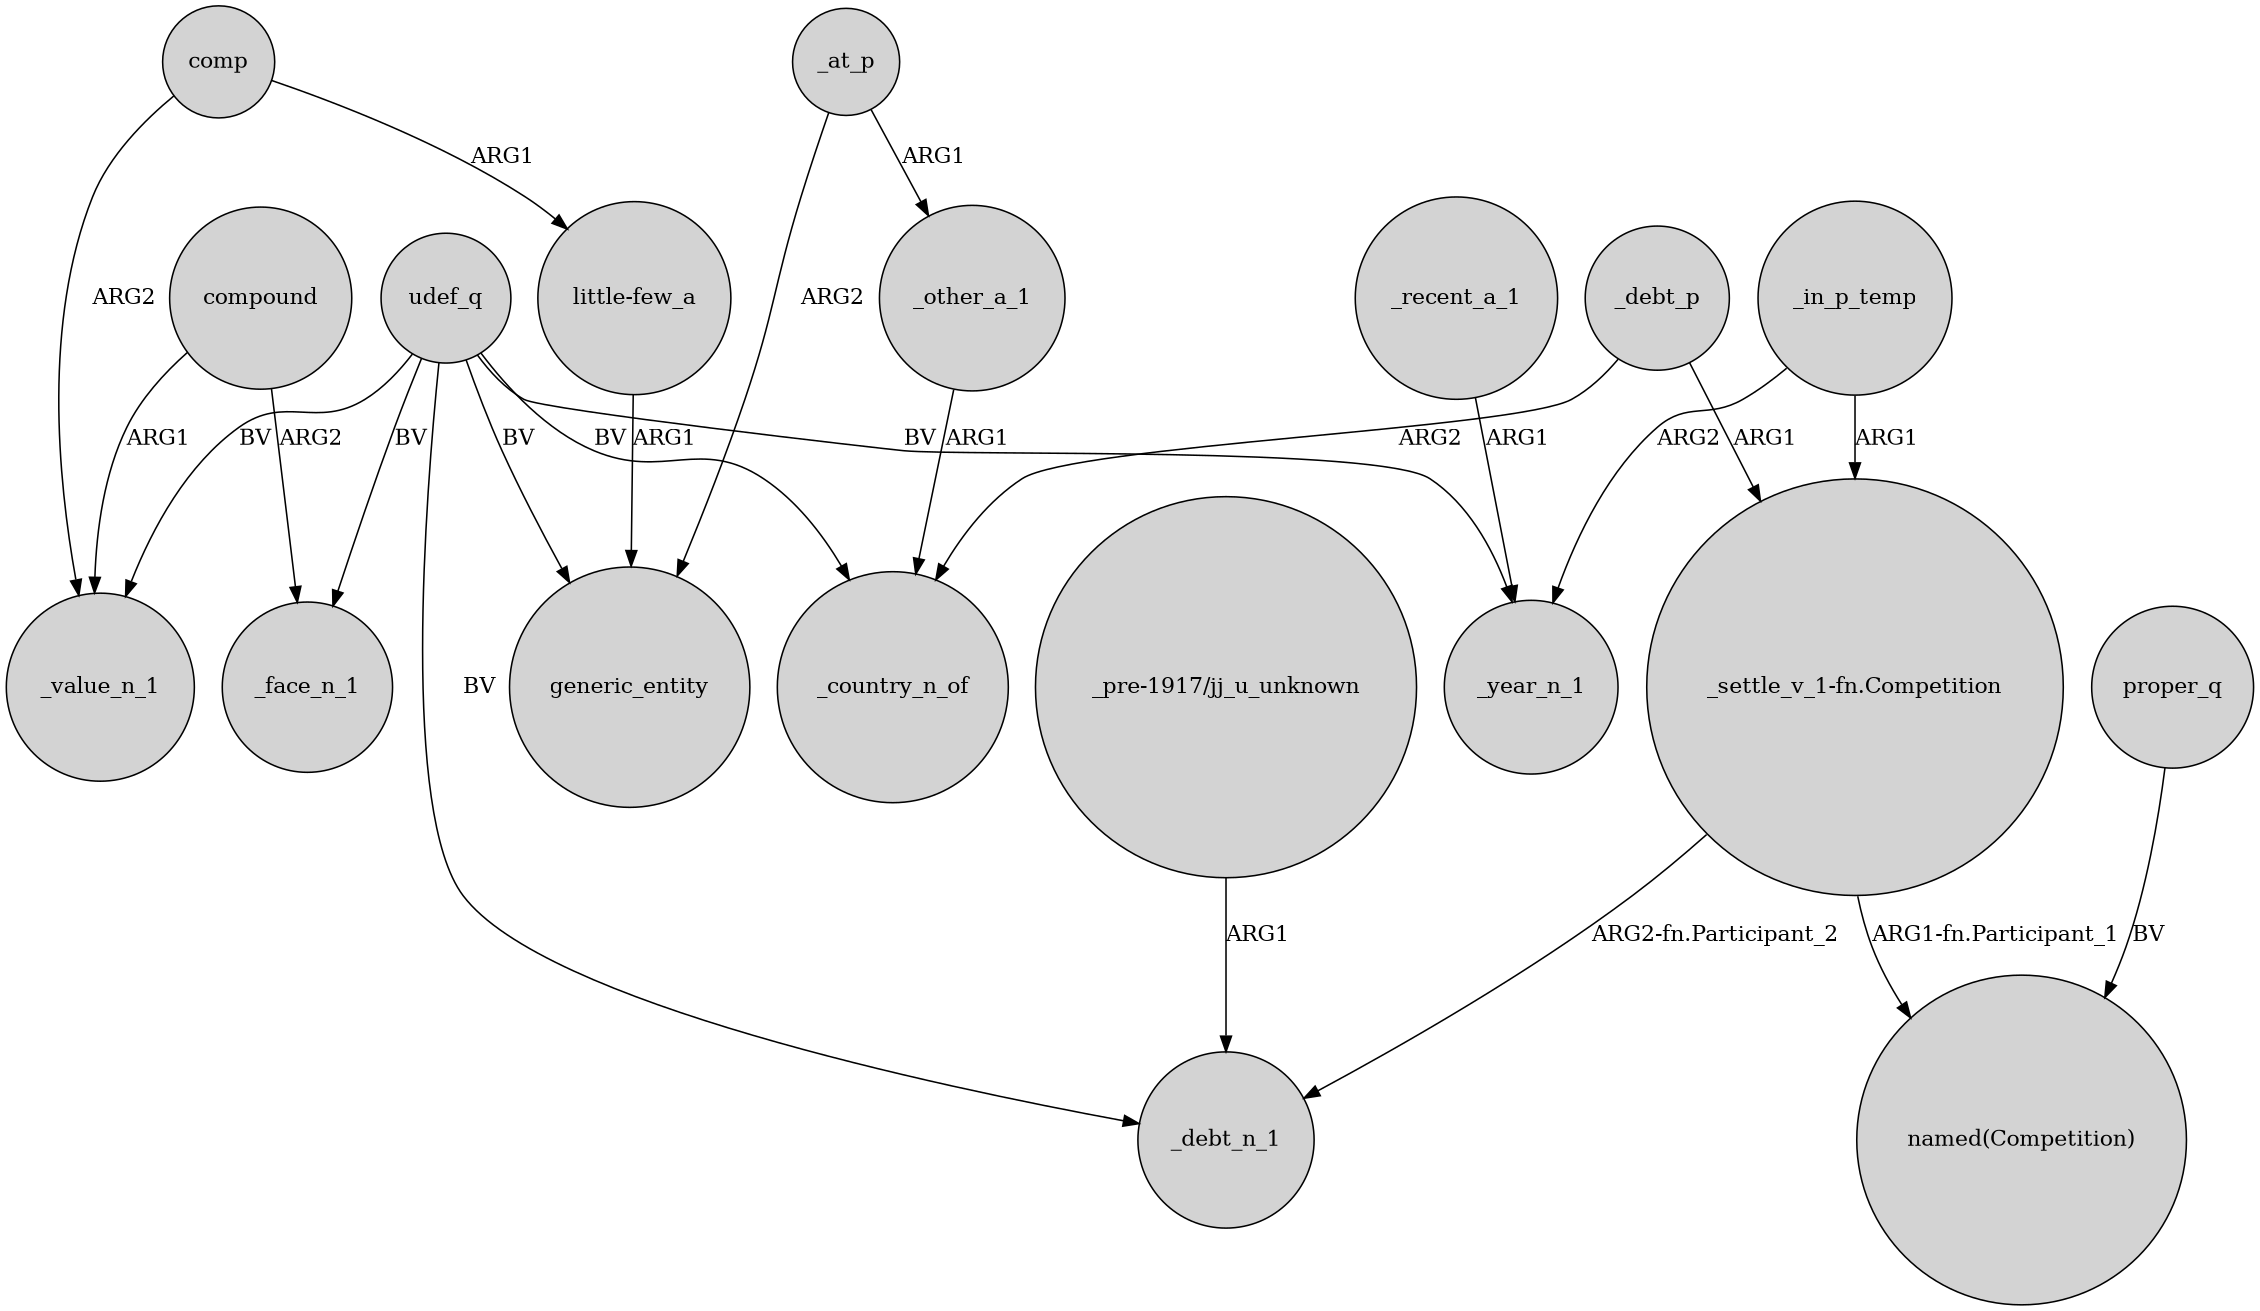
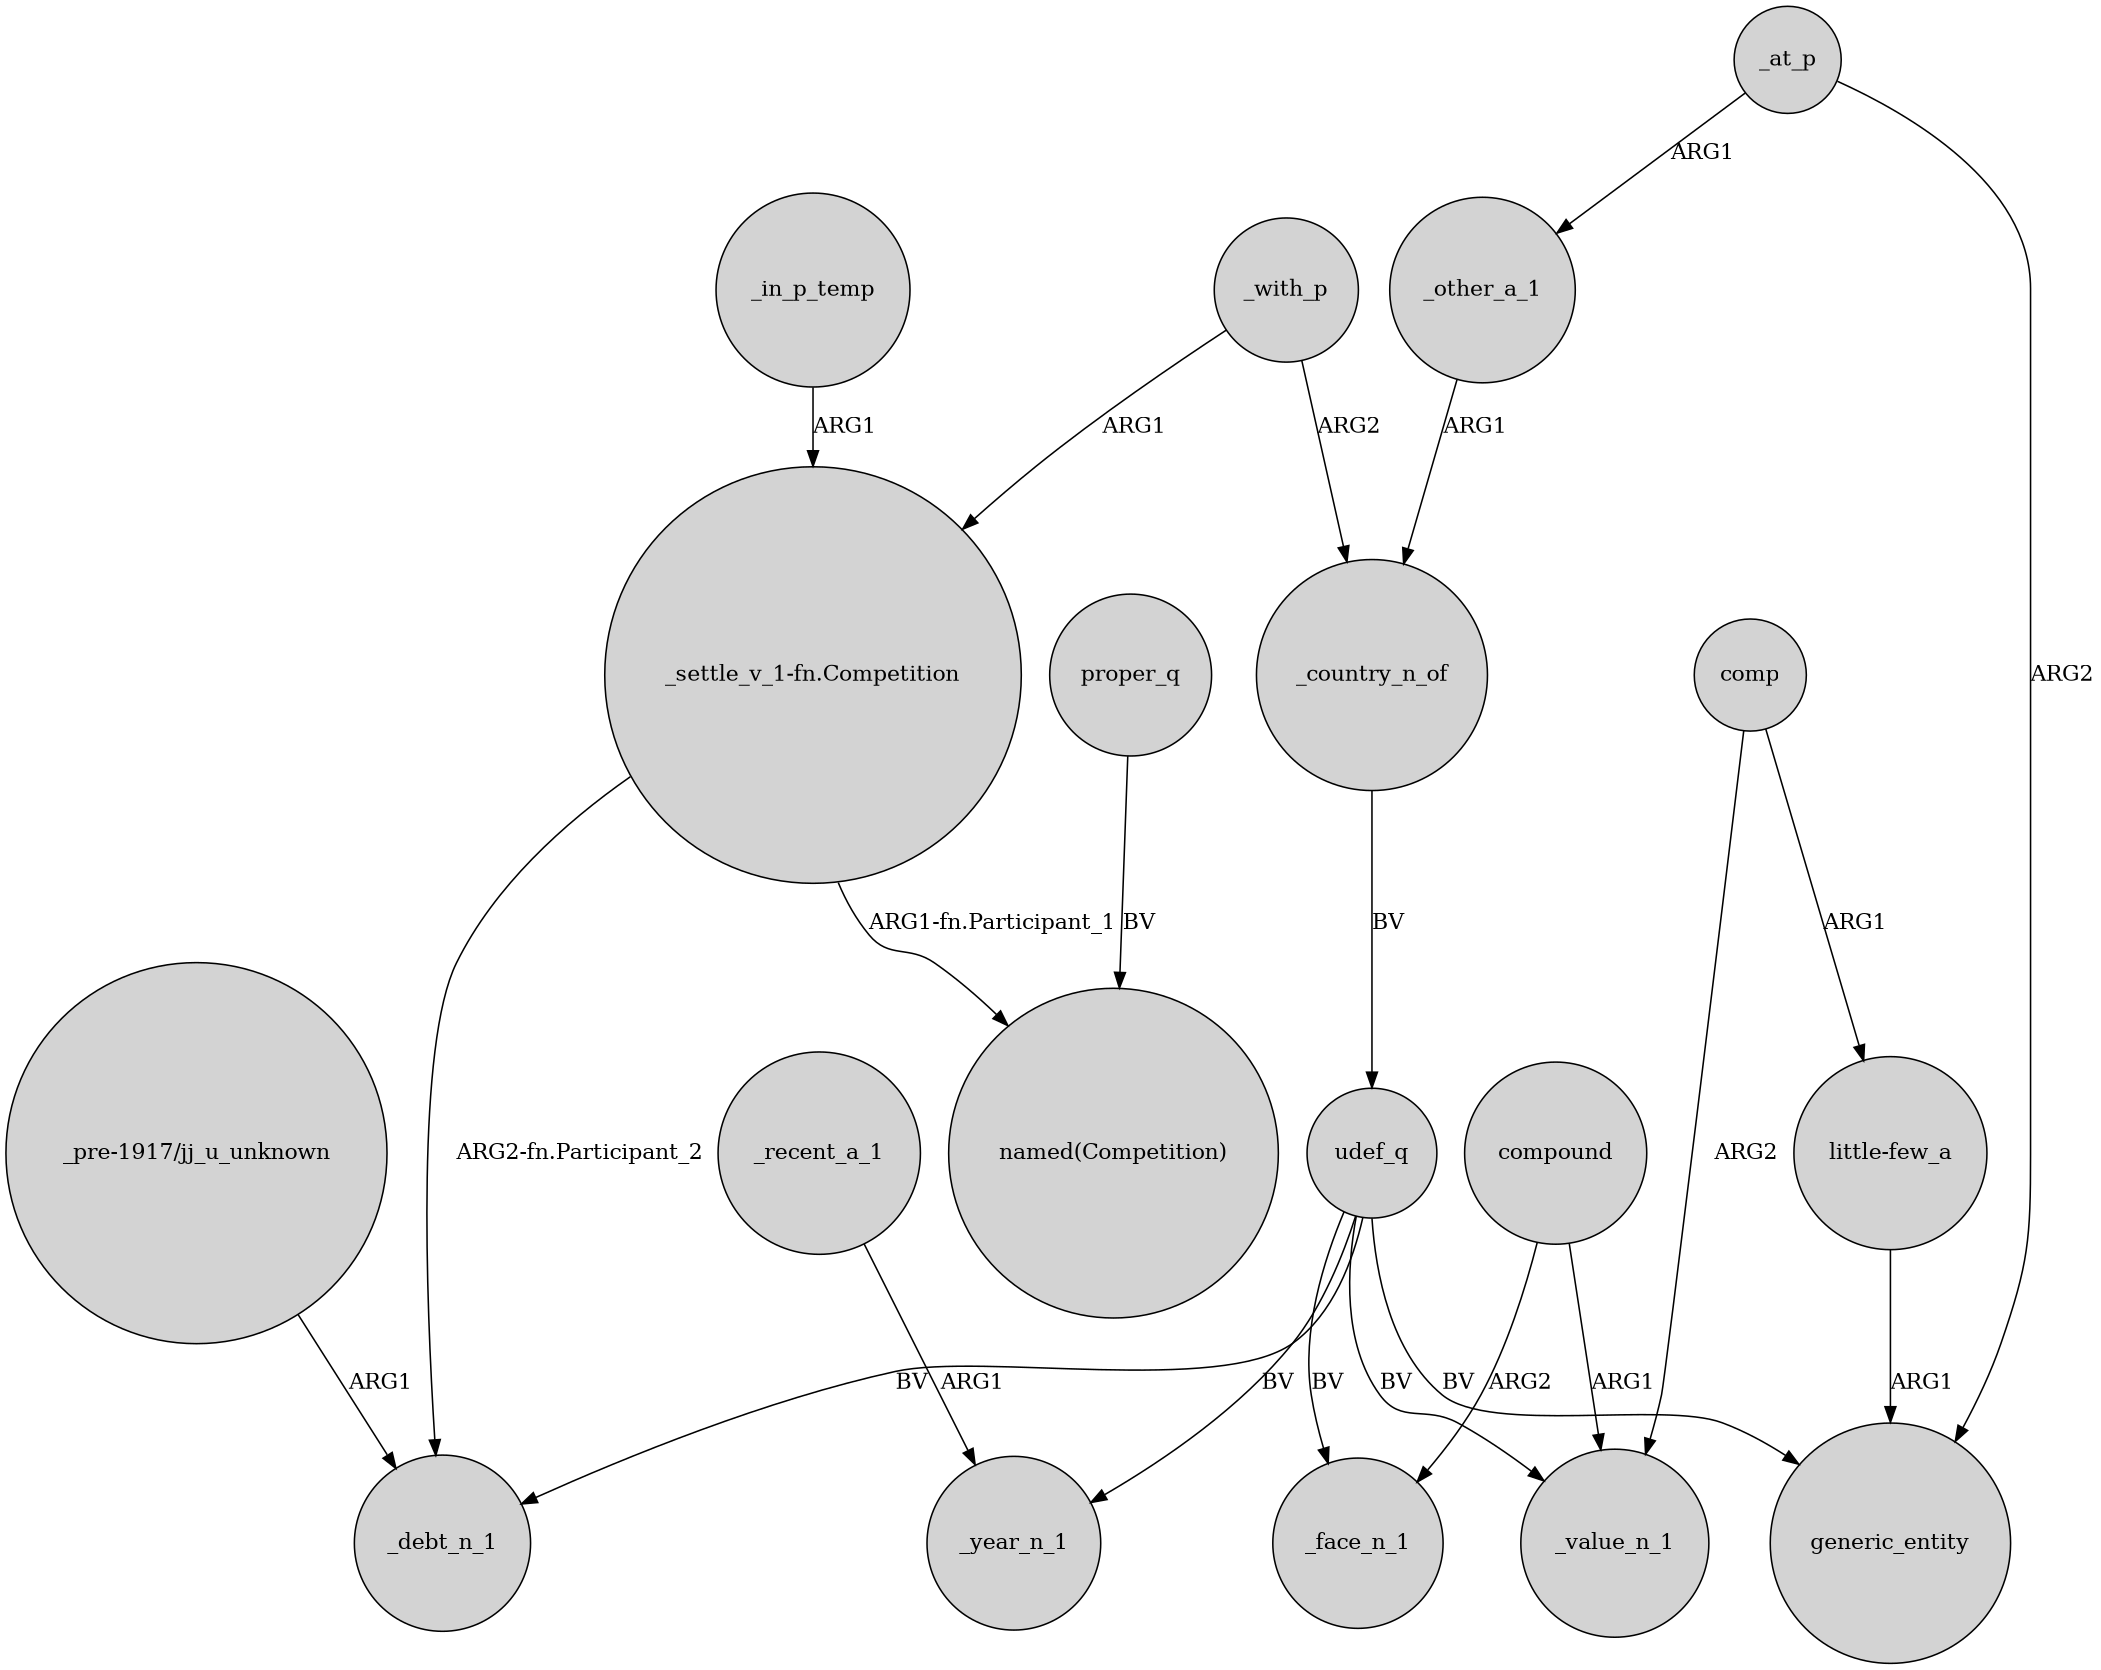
  digraph {
    node [shape=circle style=filled]
    "_settle_v_1-fn.Competition"
    _debt_n_1
    n3 [label="named(Competition)"]
    udef_q
    generic_entity
    _face_n_1
    _value_n_1
    _year_n_1
    _country_n_of
    compound
    "little-few_a"
    _in_p_temp
-   _with_p [label=_debt_p]
+   _with_p
    _at_p
    _other_a_1
    proper_q
    comp
    _recent_a_1
    "_pre-1917/jj_u_unknown"
    "_settle_v_1-fn.Competition" -> _debt_n_1 [label="ARG2-fn.Participant_2"]
    "_settle_v_1-fn.Competition" -> n3 [label="ARG1-fn.Participant_1"]
    udef_q -> _debt_n_1 [label=BV]
    udef_q -> generic_entity [label=BV]
    udef_q -> _face_n_1 [label=BV]
    udef_q -> _value_n_1 [label=BV]
    udef_q -> _year_n_1 [label=BV]
-   udef_q -> _country_n_of [label=BV]
+   _country_n_of -> udef_q [label=BV]
    compound -> _face_n_1 [label=ARG2]
    compound -> _value_n_1 [label=ARG1]
    "little-few_a" -> generic_entity [label=ARG1]
    _in_p_temp -> "_settle_v_1-fn.Competition" [label=ARG1]
-   _in_p_temp -> _year_n_1 [label=ARG2]
    _with_p -> "_settle_v_1-fn.Competition" [label=ARG1]
    _with_p -> _country_n_of [label=ARG2]
    _at_p -> generic_entity [label=ARG2]
    _at_p -> _other_a_1 [label=ARG1]
    _other_a_1 -> _country_n_of [label=ARG1]
    proper_q -> n3 [label=BV]
    comp -> _value_n_1 [label=ARG2]
    comp -> "little-few_a" [label=ARG1]
    _recent_a_1 -> _year_n_1 [label=ARG1]
    "_pre-1917/jj_u_unknown" -> _debt_n_1 [label=ARG1]
  }
